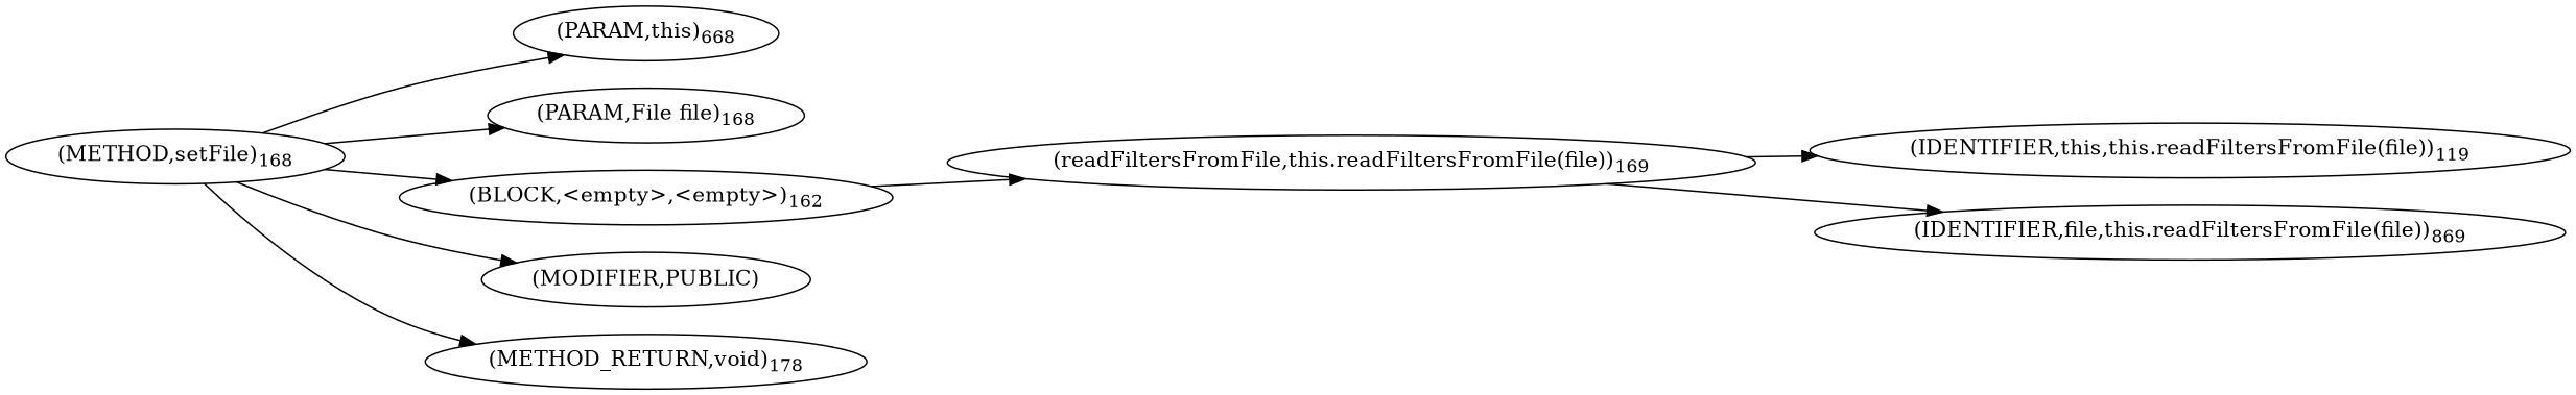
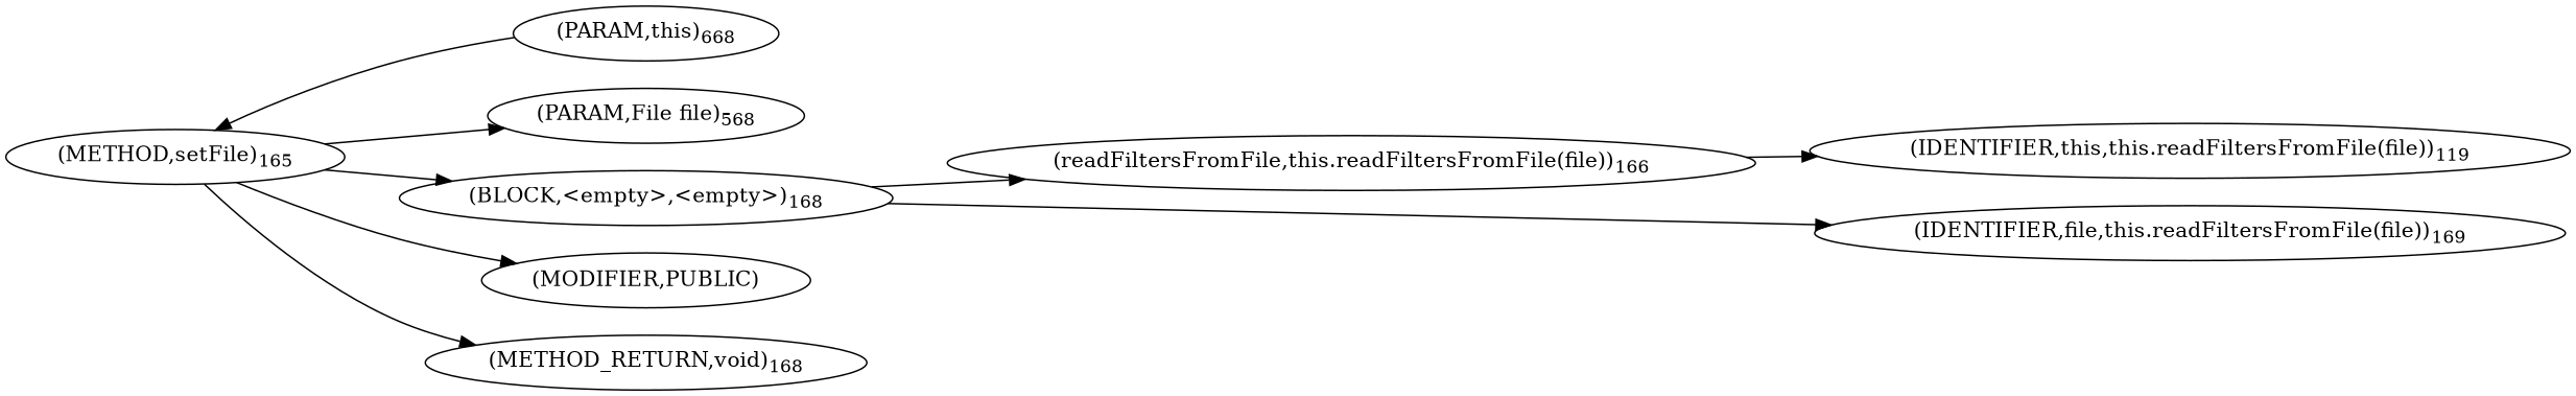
  digraph {
    rankdir=LR
-   n1 [label=<(METHOD,setFile)<SUB>168</SUB>>]
+   n1 [label=<(METHOD,setFile)<SUB>165</SUB>>]
    n2 [label=<(PARAM,this)<SUB>668</SUB>>]
-   n3 [label=<(PARAM,File file)<SUB>168</SUB>>]
-   n4 [label=<(BLOCK,&lt;empty&gt;,&lt;empty&gt;)<SUB>162</SUB>>]
+   n3 [label=<(PARAM,File file)<SUB>568</SUB>>]
+   n4 [label=<(BLOCK,&lt;empty&gt;,&lt;empty&gt;)<SUB>168</SUB>>]
    n5 [label=<(MODIFIER,PUBLIC)>]
-   n6 [label=<(METHOD_RETURN,void)<SUB>178</SUB>>]
-   n7 [label=<(readFiltersFromFile,this.readFiltersFromFile(file))<SUB>169</SUB>>]
+   n6 [label=<(METHOD_RETURN,void)<SUB>168</SUB>>]
+   n7 [label=<(readFiltersFromFile,this.readFiltersFromFile(file))<SUB>166</SUB>>]
    n8 [label=<(IDENTIFIER,this,this.readFiltersFromFile(file))<SUB>119</SUB>>]
-   n9 [label=<(IDENTIFIER,file,this.readFiltersFromFile(file))<SUB>869</SUB>>]
-   n1 -> n2
+   n9 [label=<(IDENTIFIER,file,this.readFiltersFromFile(file))<SUB>169</SUB>>]
+   n2 -> n1
    n1 -> n3
    n1 -> n4
    n1 -> n5
    n1 -> n6
    n4 -> n7
    n7 -> n8
-   n7 -> n9
+   n4 -> n9
  }
